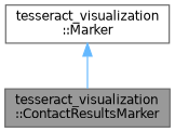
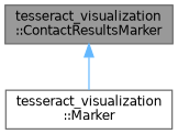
  digraph {
    node [color=gray40 fontname=Helvetica fontsize=10 shape=box style=filled]
    n1 [fillcolor=grey60 fontcolor=black height=0.2 label="tesseract_visualization\l::ContactResultsMarker" width=0.4]
    n2 [fillcolor=white height=0.2 label="tesseract_visualization\l::Marker" width=0.4]
-   n2 -> n1 [color=steelblue1 dir=back fontname=Helvetica fontsize=10 labelfontname=Helvetica labelfontsize=10 style=solid]
+   n1 -> n2 [color=steelblue1 dir=back fontname=Helvetica fontsize=10 labelfontname=Helvetica labelfontsize=10 style=solid]
  }
